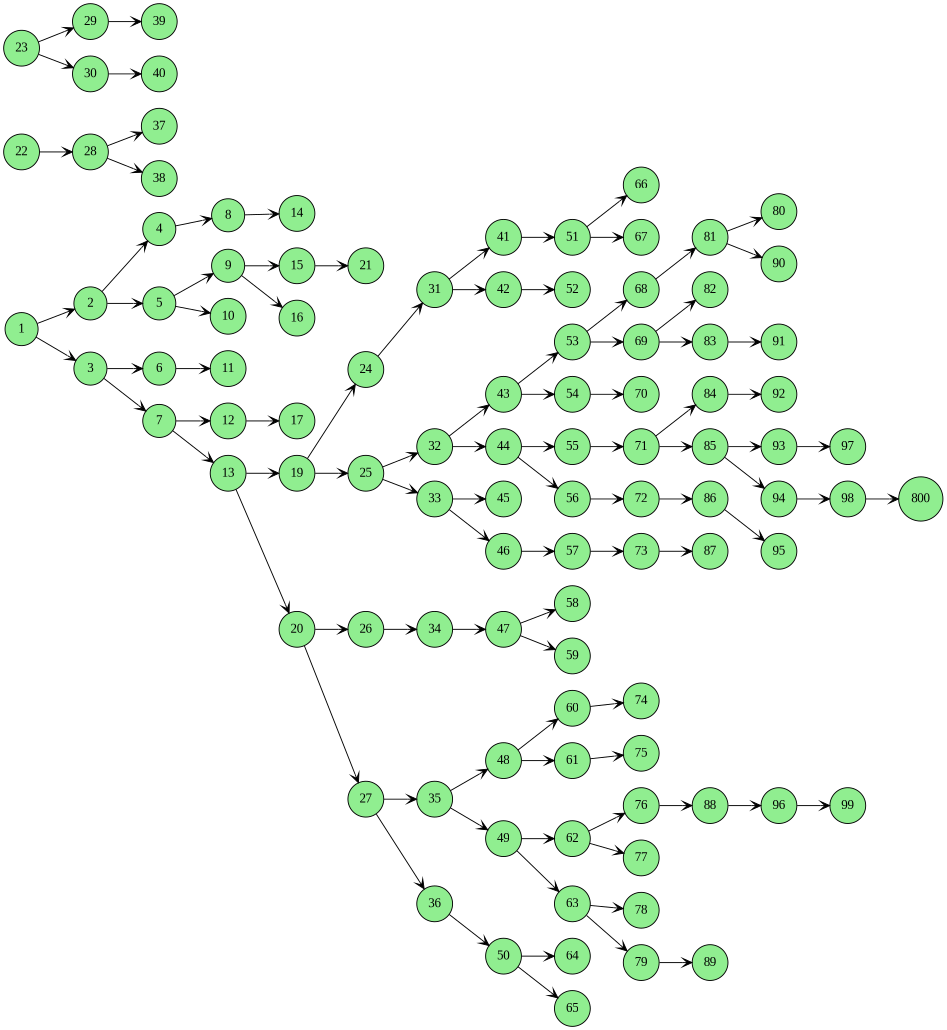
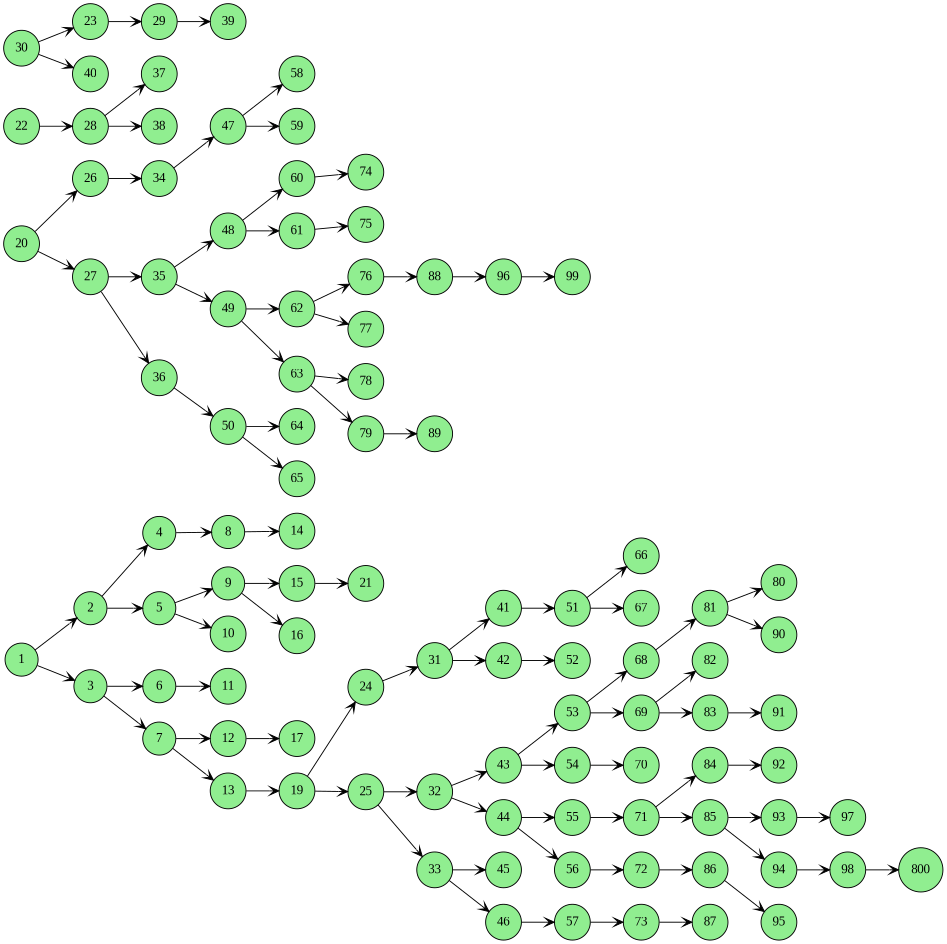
  digraph {
    fontname="Liberation Serif"
    rankdir=LR
    node [fillcolor=lightgreen fontname="Liberation Serif" shape=circle style=filled]
    edge [arrowhead=vee color=lightbrown fontname="Liberation Serif"]
    n1 [label=1]
    n2 [label=2]
    n3 [label=3]
    n4 [label=4]
    n5 [label=5]
    n6 [label=6]
    n7 [label=7]
    n8 [label=8]
    n9 [label=9]
    n10 [label=10]
    n11 [label=14]
    n12 [label=15]
    n13 [label=16]
    n14 [label=21]
    n15 [label=11]
    n16 [label=12]
    n17 [label=13]
    n18 [label=17]
    n19 [label=19]
    n20 [label=20]
    n21 [label=22]
    n22 [label=28]
    n23 [label=23]
    n24 [label=29]
    n25 [label=30]
    n26 [label=37]
    n27 [label=38]
    n28 [label=39]
    n29 [label=40]
    n30 [label=24]
    n31 [label=25]
    n32 [label=26]
    n33 [label=27]
    n34 [label=31]
    n35 [label=32]
    n36 [label=33]
    n37 [label=41]
    n38 [label=42]
    n39 [label=51]
    n40 [label=52]
    n41 [label=66]
    n42 [label=67]
    n43 [label=80]
    n44 [label=43]
    n45 [label=44]
    n46 [label=45]
    n47 [label=46]
    n48 [label=53]
    n49 [label=54]
    n50 [label=55]
    n51 [label=56]
    n52 [label=68]
    n53 [label=69]
    n54 [label=70]
    n55 [label=81]
    n56 [label=82]
    n57 [label=83]
    n58 [label=90]
    n59 [label=91]
    n60 [label=71]
    n61 [label=72]
    n62 [label=84]
    n63 [label=85]
    n64 [label=92]
    n65 [label=93]
    n66 [label=94]
    n67 [label=97]
    n68 [label=98]
    n69 [label=800]
    n70 [label=86]
    n71 [label=95]
    n72 [label=57]
    n73 [label=73]
    n74 [label=87]
    n75 [label=34]
    n76 [label=35]
    n77 [label=36]
    n78 [label=47]
    n79 [label=58]
    n80 [label=59]
    n81 [label=48]
    n82 [label=49]
    n83 [label=50]
    n84 [label=60]
    n85 [label=61]
    n86 [label=62]
    n87 [label=63]
    n88 [label=74]
    n89 [label=75]
    n90 [label=76]
    n91 [label=77]
    n92 [label=78]
    n93 [label=79]
    n94 [label=88]
    n95 [label=96]
    n96 [label=99]
    n97 [label=89]
    n98 [label=64]
    n99 [label=65]
    n1 -> n2
    n1 -> n3
    n2 -> n4
    n2 -> n5
    n3 -> n6
    n3 -> n7
    n4 -> n8
    n5 -> n9
    n5 -> n10
    n6 -> n15
    n7 -> n16
    n7 -> n17
    n8 -> n11
    n9 -> n12
    n9 -> n13
    n12 -> n14
    n16 -> n18
    n17 -> n19
-   n17 -> n20
    n19 -> n30
    n19 -> n31
    n20 -> n32
    n20 -> n33
    n21 -> n22
    n22 -> n26
    n22 -> n27
    n23 -> n24
-   n23 -> n25
+   n25 -> n23
    n24 -> n28
    n25 -> n29
    n30 -> n34
    n31 -> n35
    n31 -> n36
    n32 -> n75
    n33 -> n76
    n33 -> n77
    n34 -> n37
    n34 -> n38
    n35 -> n44
    n35 -> n45
    n36 -> n46
    n36 -> n47
    n37 -> n39
    n38 -> n40
    n39 -> n41
    n39 -> n42
    n44 -> n48
    n44 -> n49
    n45 -> n50
    n45 -> n51
    n47 -> n72
    n48 -> n52
    n48 -> n53
    n49 -> n54
    n50 -> n60
    n51 -> n61
    n52 -> n55
    n53 -> n56
    n53 -> n57
    n55 -> n43
    n55 -> n58
    n57 -> n59
    n60 -> n62
    n60 -> n63
    n61 -> n70
    n62 -> n64
    n63 -> n65
    n63 -> n66
    n65 -> n67
    n66 -> n68
    n68 -> n69
    n70 -> n71
    n72 -> n73
    n73 -> n74
    n75 -> n78
    n76 -> n81
    n76 -> n82
    n77 -> n83
    n78 -> n79
    n78 -> n80
    n81 -> n84
    n81 -> n85
    n82 -> n86
    n82 -> n87
    n83 -> n98
    n83 -> n99
    n84 -> n88
    n85 -> n89
    n86 -> n90
    n86 -> n91
    n87 -> n92
    n87 -> n93
    n90 -> n94
    n93 -> n97
    n94 -> n95
    n95 -> n96
  }
